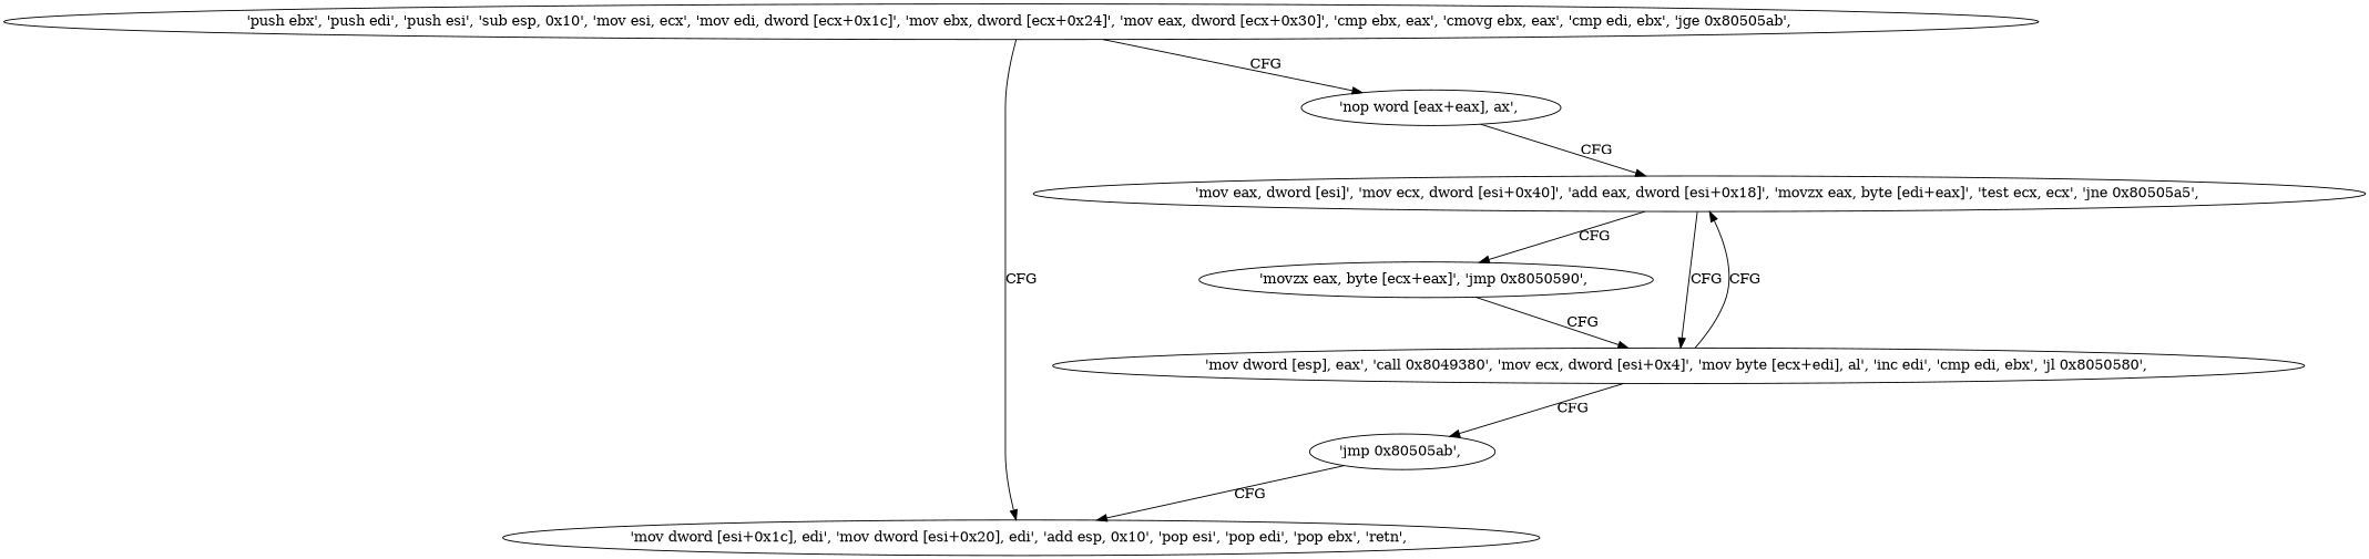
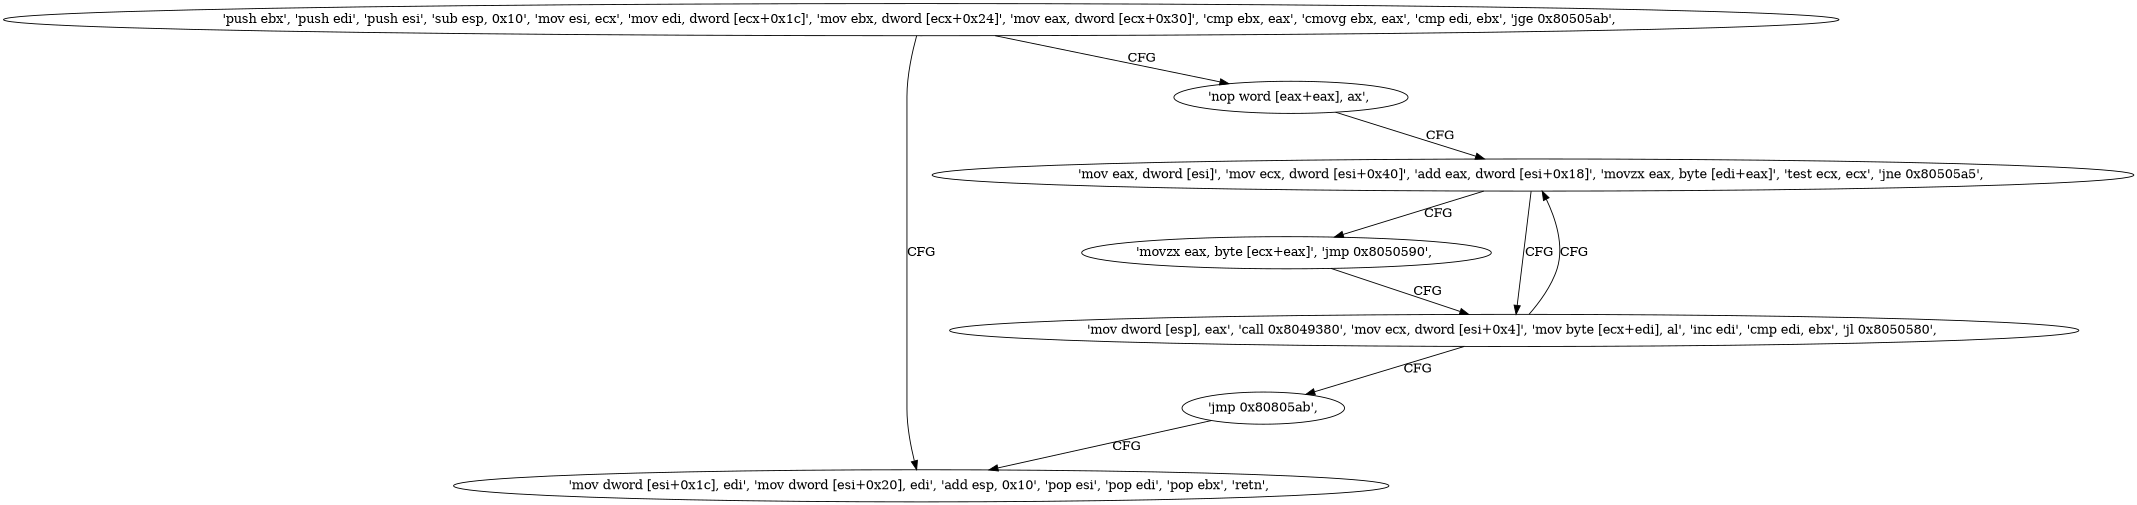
  digraph {
    n1 [label="'push ebx', 'push edi', 'push esi', 'sub esp, 0x10', 'mov esi, ecx', 'mov edi, dword [ecx+0x1c]', 'mov ebx, dword [ecx+0x24]', 'mov eax, dword [ecx+0x30]', 'cmp ebx, eax', 'cmovg ebx, eax', 'cmp edi, ebx', 'jge 0x80505ab', "]
    n2 [label="'mov dword [esi+0x1c], edi', 'mov dword [esi+0x20], edi', 'add esp, 0x10', 'pop esi', 'pop edi', 'pop ebx', 'retn', "]
    n3 [label="'nop word [eax+eax], ax', "]
    n4 [label="'mov eax, dword [esi]', 'mov ecx, dword [esi+0x40]', 'add eax, dword [esi+0x18]', 'movzx eax, byte [edi+eax]', 'test ecx, ecx', 'jne 0x80505a5', "]
    n5 [label="'movzx eax, byte [ecx+eax]', 'jmp 0x8050590', "]
    n6 [label="'mov dword [esp], eax', 'call 0x8049380', 'mov ecx, dword [esi+0x4]', 'mov byte [ecx+edi], al', 'inc edi', 'cmp edi, ebx', 'jl 0x8050580', "]
-   n7 [label="'jmp 0x80505ab', "]
+   n7 [label="'jmp 0x80805ab',"]
    n1 -> n2 [label=CFG]
    n1 -> n3 [label=CFG]
    n3 -> n4 [label=CFG]
    n4 -> n5 [label=CFG]
    n4 -> n6 [label=CFG]
    n5 -> n6 [label=CFG]
    n6 -> n4 [label=CFG]
    n6 -> n7 [label=CFG]
    n7 -> n2 [label=CFG]
  }
